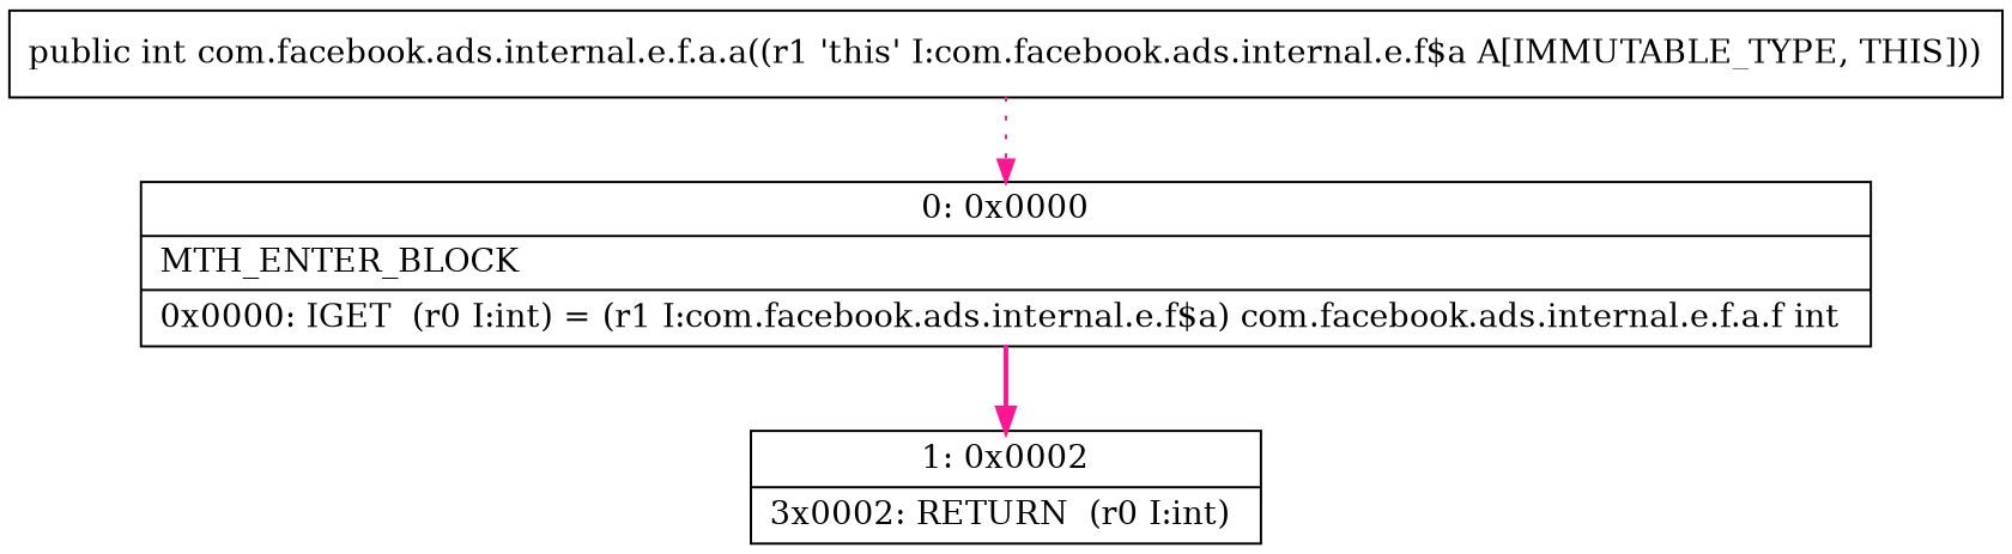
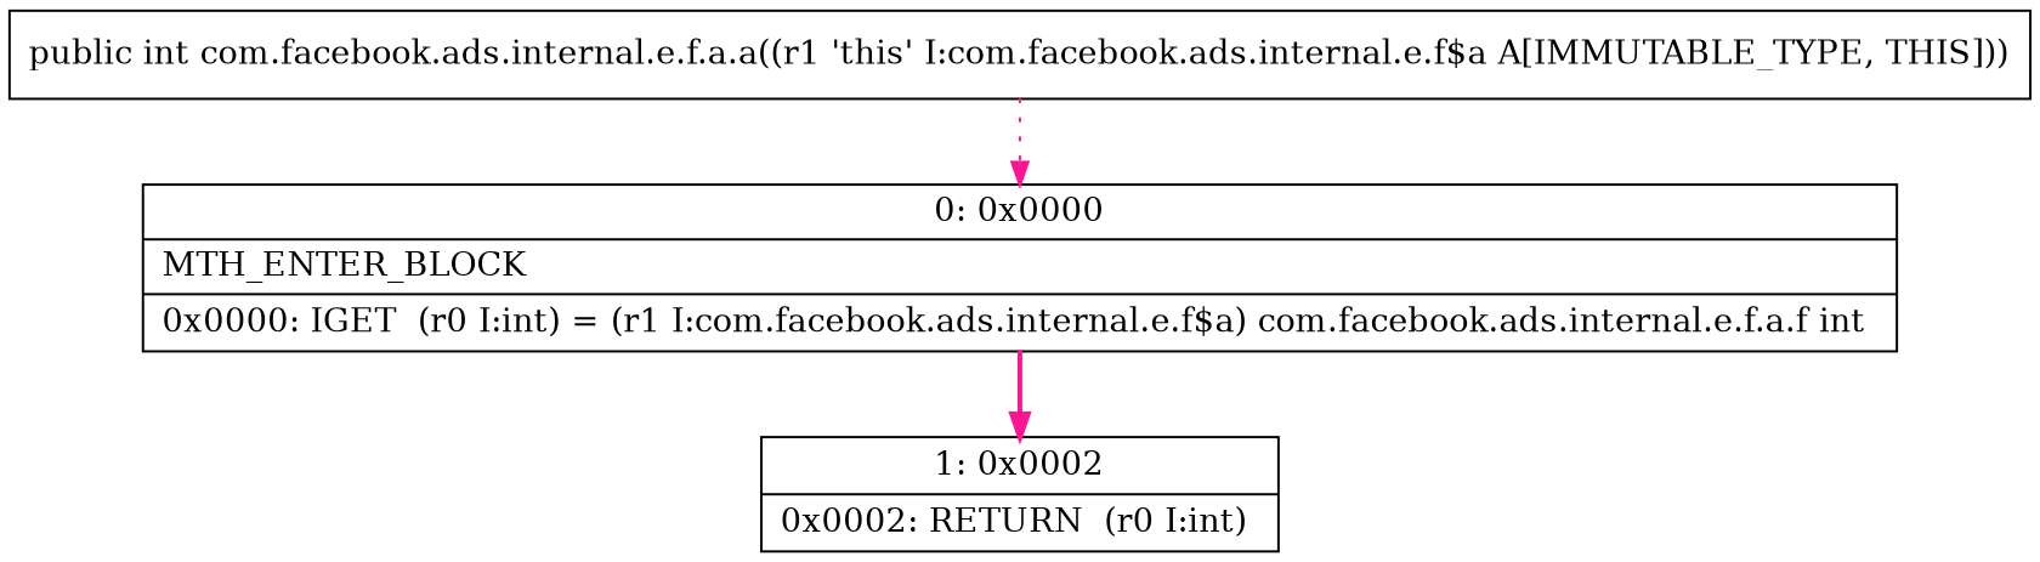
  digraph {
    node [shape=record color=black]
    edge [color=deeppink]
    n1 [label="{0\:\ 0x0000|MTH_ENTER_BLOCK\l|0x0000: IGET  (r0 I:int) = (r1 I:com.facebook.ads.internal.e.f$a) com.facebook.ads.internal.e.f.a.f int \l}"]
-   n2 [label="{1\:\ 0x0002|3x0002: RETURN  (r0 I:int) \l}"]
+   n2 [label="{1\:\ 0x0002|0x0002: RETURN  (r0 I:int) \l}"]
    n3 [label="{public int com.facebook.ads.internal.e.f.a.a((r1 'this' I:com.facebook.ads.internal.e.f$a A[IMMUTABLE_TYPE, THIS])) }"]
    n1 -> n2 [style=bold]
    n3 -> n1 [style=dotted]
  }
